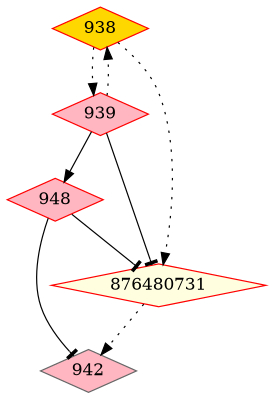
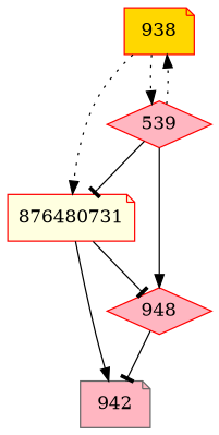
  strict digraph {
    node [color=red fillcolor=lightpink shape=diamond style=filled]
    edge [arrowhead=normal style=dotted]
-   938 [fillcolor=gold]
-   939
-   876480731 [fillcolor=lightyellow]
+   938 [fillcolor=gold shape=note]
+   939 [label=539]
+   876480731 [fillcolor=lightyellow shape=note]
    n4 [label=948]
-   942 [color=gray40]
+   942 [color=gray40 shape=note]
    938 -> 939
    938 -> 876480731
    939 -> 938
    939 -> 876480731 [arrowhead=tee style=solid]
    939 -> n4 [style=solid]
-   n4 -> 876480731 [arrowhead=tee style=solid]
-   876480731 -> 942
+   876480731 -> n4 [arrowhead=tee style=solid]
+   876480731 -> 942 [style=solid]
    n4 -> 942 [arrowhead=tee style=solid]
  }
